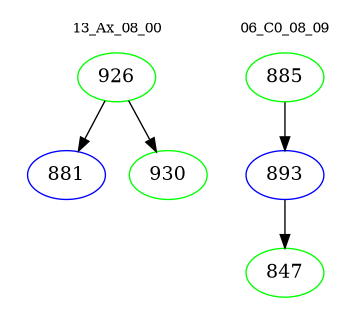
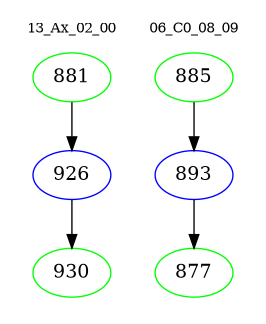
  digraph {
    node [color=green]
    edge [color=black]
-   n1 [label=926]
-   n2 [color=blue label=881]
+   n1 [color=blue label=926]
+   n2 [label=881]
    n3 [label=930]
    n4 [color=blue label=893]
-   n5 [label=847]
+   n5 [label=877]
    n6 [label=885]
    subgraph cluster_1 {
      color=white
      fontsize=10
-     label="13_Ax_08_00"
+     label="13_Ax_02_00"
      n1
      n2
      n3
    }
    subgraph cluster_2 {
      color=white
      fontsize=10
      label="06_C0_08_09"
      n4
      n5
      n6
    }
-   n1 -> n2
+   n2 -> n1
    n1 -> n3
    n4 -> n5
    n6 -> n4
  }
